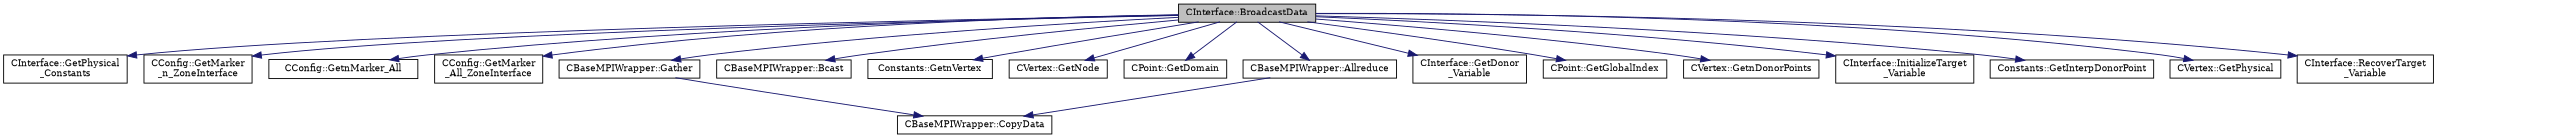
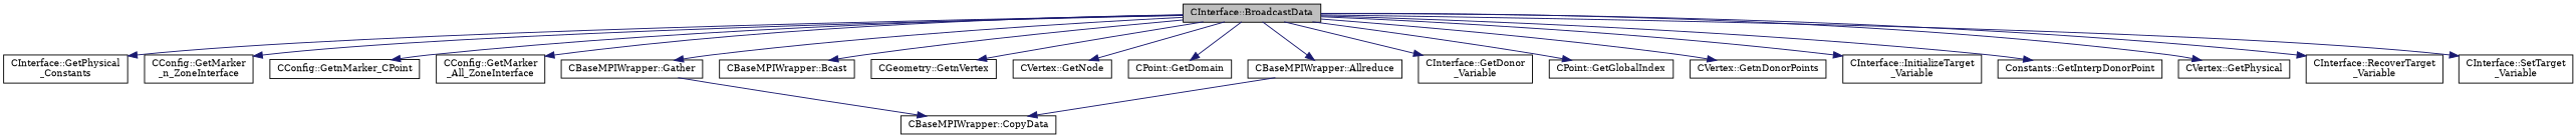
  digraph {
    fontname="DejaVu Serif"
    rankdir=TB
    node [color=black fillcolor=white fontname="DejaVu Serif" fontsize=10 shape=record style=filled]
    edge [color=midnightblue fontname="DejaVu Serif" fontsize=10 labelfontname=Helvetica labelfontsize=10 style=solid]
    n1 [fillcolor=grey75 fontcolor=black height=0.2 label="CInterface::BroadcastData" width=0.4]
    n2 [height=0.2 label="CInterface::GetPhysical\l_Constants" width=0.4]
    n3 [height=0.2 label="CConfig::GetMarker\l_n_ZoneInterface" width=0.4]
-   n4 [height=0.2 label="CConfig::GetnMarker_All" width=0.4]
+   n4 [height=0.2 label="CConfig::GetnMarker_CPoint" width=0.4]
    n5 [height=0.2 label="CConfig::GetMarker\l_All_ZoneInterface" width=0.4]
    n6 [height=0.2 label="CBaseMPIWrapper::Gather" width=0.4]
    n7 [height=0.2 label="CBaseMPIWrapper::Bcast" width=0.4]
-   n8 [height=0.2 label="Constants::GetnVertex" width=0.4]
+   n8 [height=0.2 label="CGeometry::GetnVertex" width=0.4]
    n9 [height=0.2 label="CVertex::GetNode" width=0.4]
    n10 [height=0.2 label="CPoint::GetDomain" width=0.4]
    n11 [height=0.2 label="CBaseMPIWrapper::Allreduce" width=0.4]
    n12 [height=0.2 label="CInterface::GetDonor\l_Variable" width=0.4]
    n13 [height=0.2 label="CPoint::GetGlobalIndex" width=0.4]
    n14 [height=0.2 label="CVertex::GetnDonorPoints" width=0.4]
    n15 [height=0.2 label="CInterface::InitializeTarget\l_Variable" width=0.4]
    n16 [height=0.2 label="Constants::GetInterpDonorPoint" width=0.4]
    n17 [height=0.2 label="CVertex::GetPhysical" width=0.4]
    n18 [height=0.2 label="CInterface::RecoverTarget\l_Variable" width=0.4]
+   n19 [height=0.2 label="CInterface::SetTarget\l_Variable" width=0.4]
    n20 [height=0.2 label="CBaseMPIWrapper::CopyData" width=0.4]
    n1 -> n2
    n1 -> n3
    n1 -> n4
    n1 -> n5
    n1 -> n6
    n1 -> n7
    n1 -> n8
    n1 -> n9
    n1 -> n10
    n1 -> n11
    n1 -> n12
    n1 -> n13
    n1 -> n14
    n1 -> n15
    n1 -> n16
    n1 -> n17
    n1 -> n18
+   n1 -> n19
    n6 -> n20
    n11 -> n20
  }
